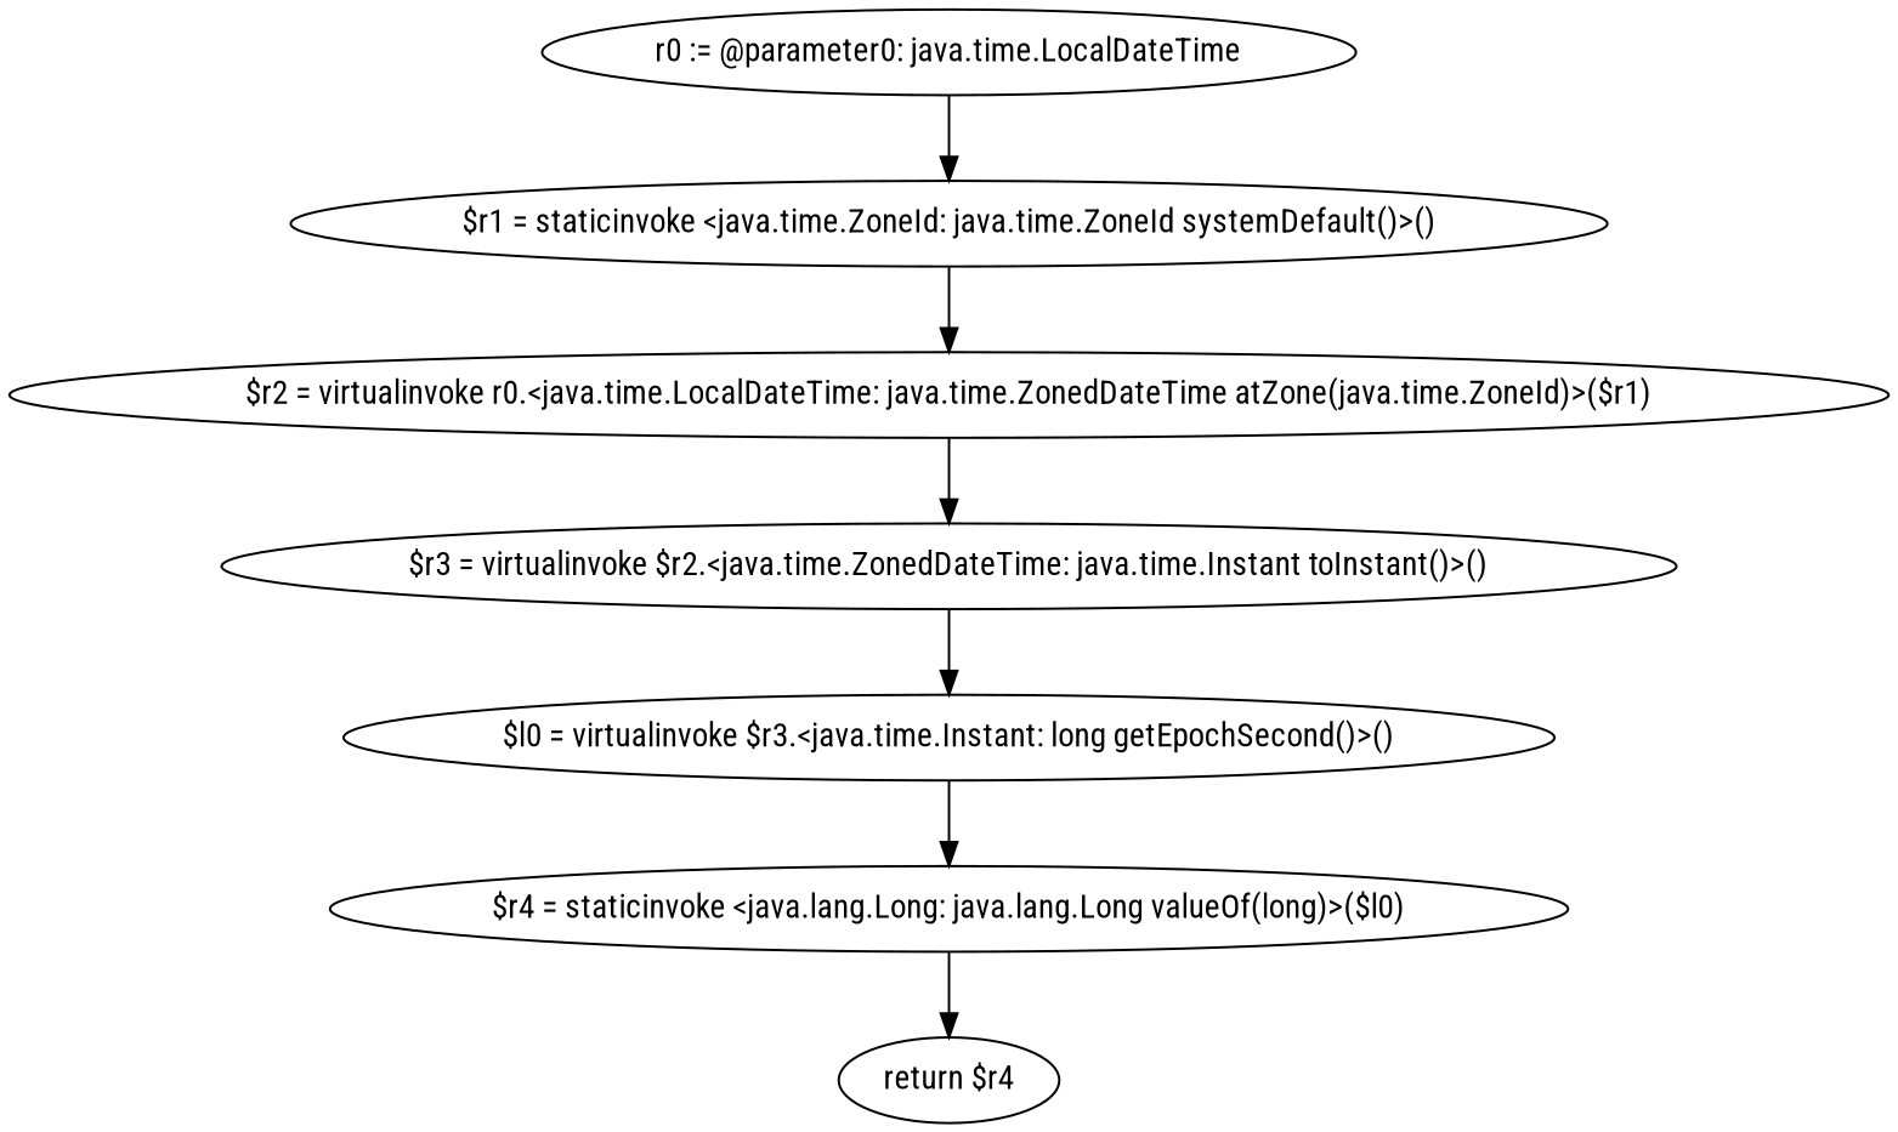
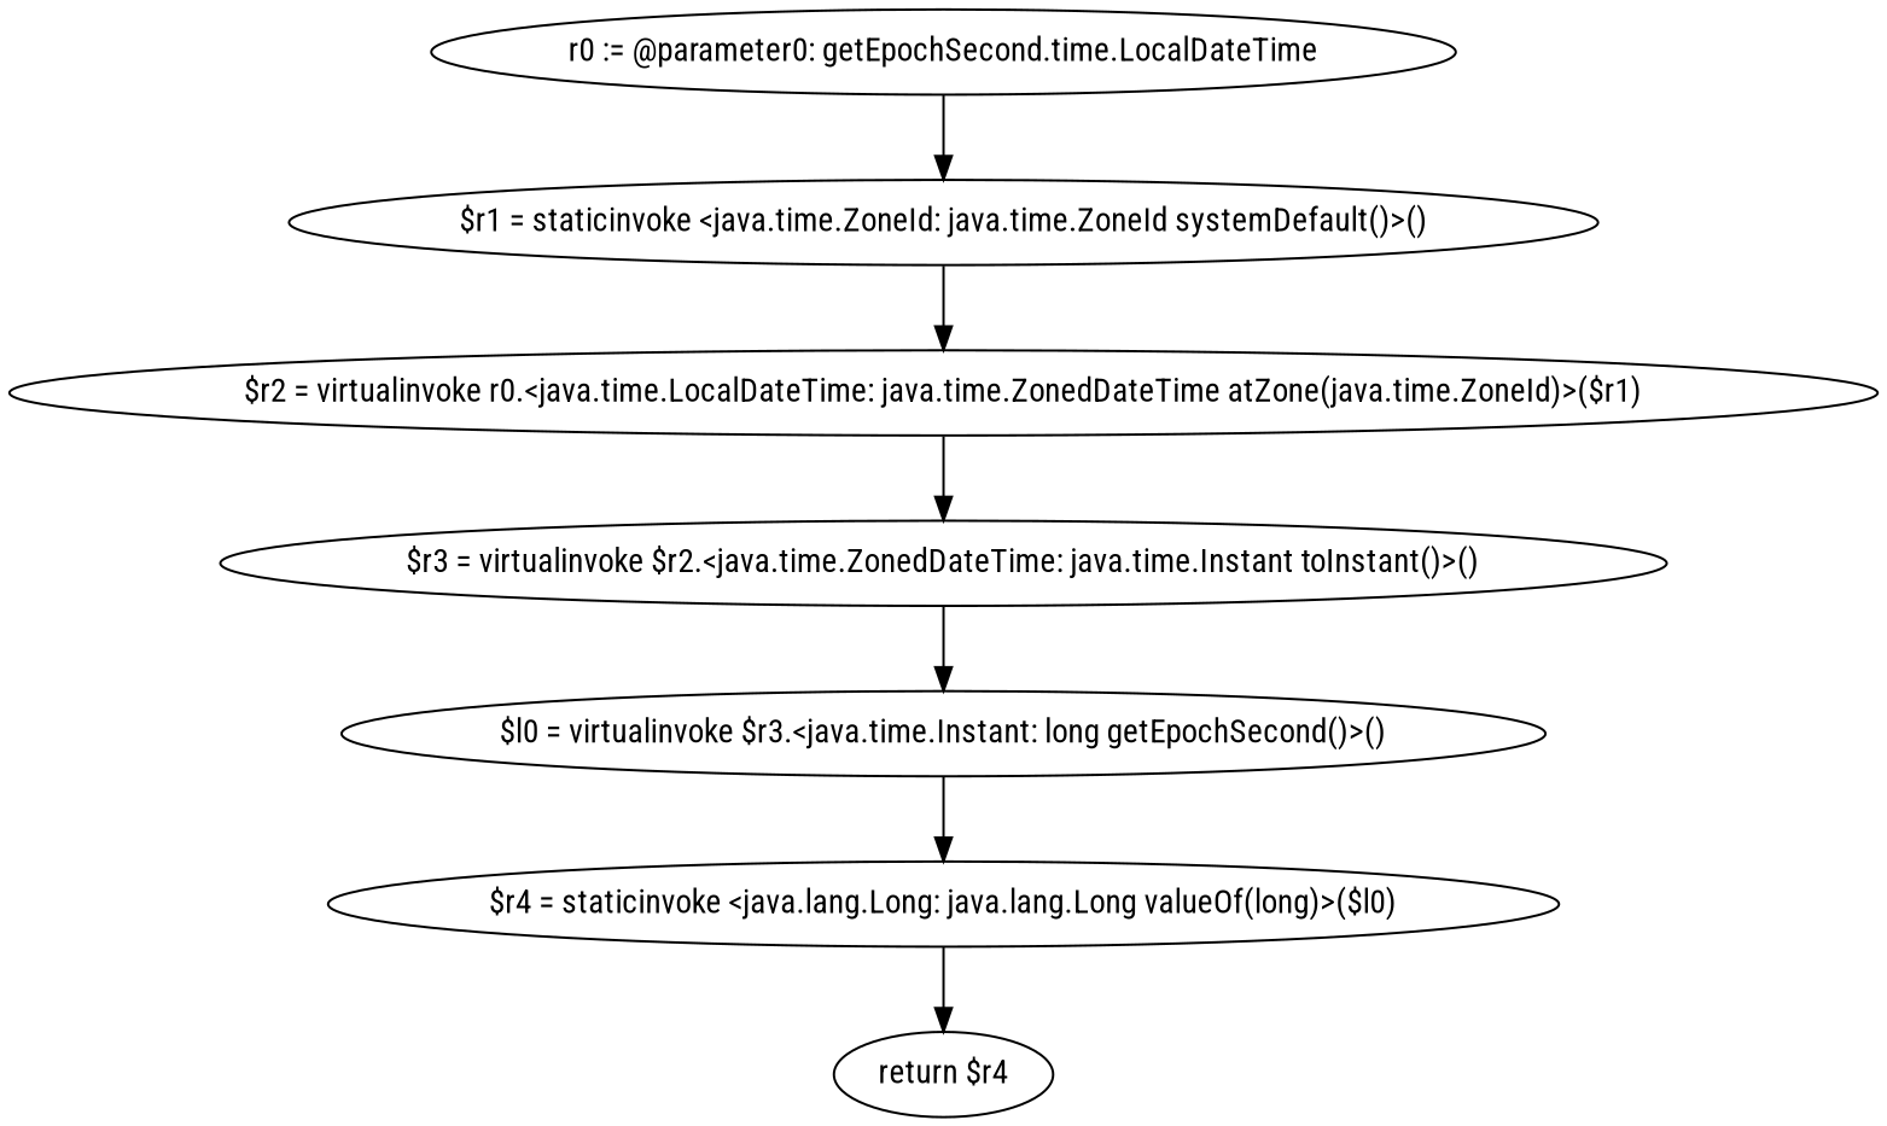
  digraph {
    fontname="Roboto Condensed"
    node [fontname="Roboto Condensed"]
    edge [fontname="Roboto Condensed"]
-   "r0 := @parameter0: java.time.LocalDateTime"
+   "r0 := @parameter0: java.time.LocalDateTime" [label="r0 := @parameter0: getEpochSecond.time.LocalDateTime"]
    "$r1 = staticinvoke <java.time.ZoneId: java.time.ZoneId systemDefault()>()"
    "$r2 = virtualinvoke r0.<java.time.LocalDateTime: java.time.ZonedDateTime atZone(java.time.ZoneId)>($r1)"
    "$r3 = virtualinvoke $r2.<java.time.ZonedDateTime: java.time.Instant toInstant()>()"
    "$l0 = virtualinvoke $r3.<java.time.Instant: long getEpochSecond()>()"
    "$r4 = staticinvoke <java.lang.Long: java.lang.Long valueOf(long)>($l0)"
    "return $r4"
    "r0 := @parameter0: java.time.LocalDateTime" -> "$r1 = staticinvoke <java.time.ZoneId: java.time.ZoneId systemDefault()>()"
    "$r1 = staticinvoke <java.time.ZoneId: java.time.ZoneId systemDefault()>()" -> "$r2 = virtualinvoke r0.<java.time.LocalDateTime: java.time.ZonedDateTime atZone(java.time.ZoneId)>($r1)"
    "$r2 = virtualinvoke r0.<java.time.LocalDateTime: java.time.ZonedDateTime atZone(java.time.ZoneId)>($r1)" -> "$r3 = virtualinvoke $r2.<java.time.ZonedDateTime: java.time.Instant toInstant()>()"
    "$r3 = virtualinvoke $r2.<java.time.ZonedDateTime: java.time.Instant toInstant()>()" -> "$l0 = virtualinvoke $r3.<java.time.Instant: long getEpochSecond()>()"
    "$l0 = virtualinvoke $r3.<java.time.Instant: long getEpochSecond()>()" -> "$r4 = staticinvoke <java.lang.Long: java.lang.Long valueOf(long)>($l0)"
    "$r4 = staticinvoke <java.lang.Long: java.lang.Long valueOf(long)>($l0)" -> "return $r4"
  }
